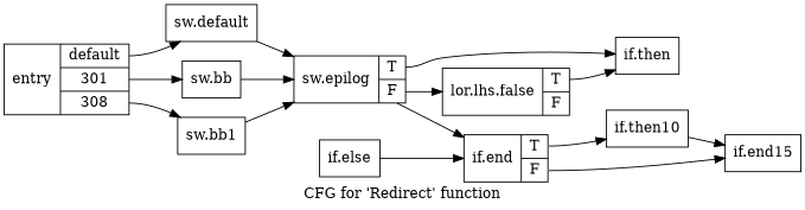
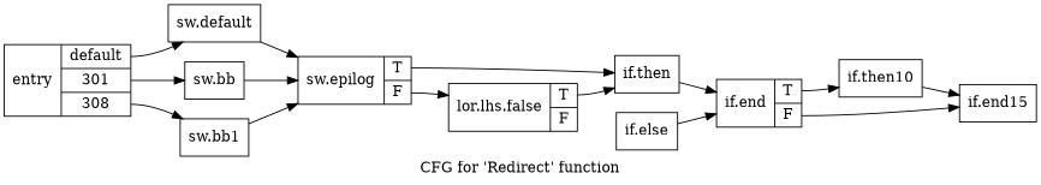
  digraph {
    label="CFG for 'Redirect' function"
    rankdir=LR
    node [shape=record]
    n1 [label="{entry|{<s0>default|<s1>301|<s2>308}}"]
    n2 [label="{sw.default}"]
    n3 [label="{sw.bb}"]
    n4 [label="{sw.bb1}"]
    n5 [label="{sw.epilog|{<s0>T|<s1>F}}"]
    n6 [label="{if.then}"]
    n7 [label="{lor.lhs.false|{<s0>T|<s1>F}}"]
    n8 [label="{if.end|{<s0>T|<s1>F}}"]
    n9 [label="{if.then10}"]
    n10 [label="{if.end15}"]
    n11 [label="{if.else}"]
    n1 -> n2 [tailport=s0]
    n1 -> n3 [tailport=s1]
    n1 -> n4 [tailport=s2]
    n2 -> n5
    n3 -> n5
    n4 -> n5
    n5 -> n6 [tailport=s0]
    n5 -> n7 [tailport=s1]
-   n5 -> n8
+   n6 -> n8
    n7 -> n6 [tailport=s0]
    n8 -> n9 [tailport=s0]
    n8 -> n10 [tailport=s1]
    n9 -> n10
    n11 -> n8
  }
